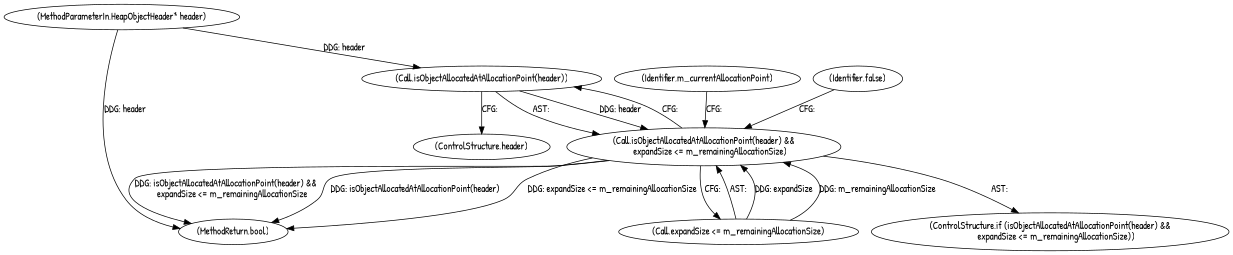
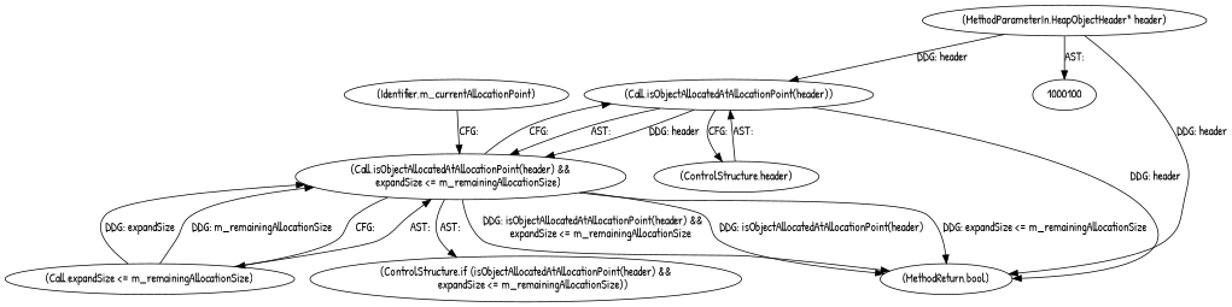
  digraph {
    fontname="Patrick Hand"
    node [fontname="Patrick Hand"]
    edge [fontname="Patrick Hand"]
    n1 [label="(MethodParameterIn,HeapObjectHeader* header)"]
    n2 [label="(Call,isObjectAllocatedAtAllocationPoint(header))"]
    n3 [label="(MethodReturn,bool)"]
+   1000100
    n5 [label="(Call,isObjectAllocatedAtAllocationPoint(header) &&\n      expandSize <= m_remainingAllocationSize)"]
    n6 [label="(ControlStructure,header)"]
    n7 [label="(Call,expandSize <= m_remainingAllocationSize)"]
    n8 [label="(ControlStructure,if (isObjectAllocatedAtAllocationPoint(header) &&\n      expandSize <= m_remainingAllocationSize))"]
    n9 [label="(Identifier,m_currentAllocationPoint)"]
-   n10 [label="(Identifier,false)"]
    n1 -> n2 [label="DDG: header"]
    n1 -> n3 [label="DDG: header"]
+   n1 -> 1000100 [label="AST: "]
+   n2 -> n3 [label="DDG: header"]
    n2 -> n5 [label="AST: "]
    n2 -> n5 [label="DDG: header"]
    n2 -> n6 [label="CFG: "]
    n5 -> n2 [label="CFG: "]
    n5 -> n3 [label="DDG: expandSize <= m_remainingAllocationSize"]
    n5 -> n3 [label="DDG: isObjectAllocatedAtAllocationPoint(header) &&\n      expandSize <= m_remainingAllocationSize"]
    n5 -> n3 [label="DDG: isObjectAllocatedAtAllocationPoint(header)"]
    n5 -> n7 [label="CFG: "]
    n5 -> n8 [label="AST: "]
+   n6 -> n2 [label="AST: "]
    n7 -> n5 [label="AST: "]
    n7 -> n5 [label="DDG: expandSize"]
    n7 -> n5 [label="DDG: m_remainingAllocationSize"]
    n9 -> n5 [label="CFG: "]
-   n10 -> n5 [label="CFG: "]
  }
